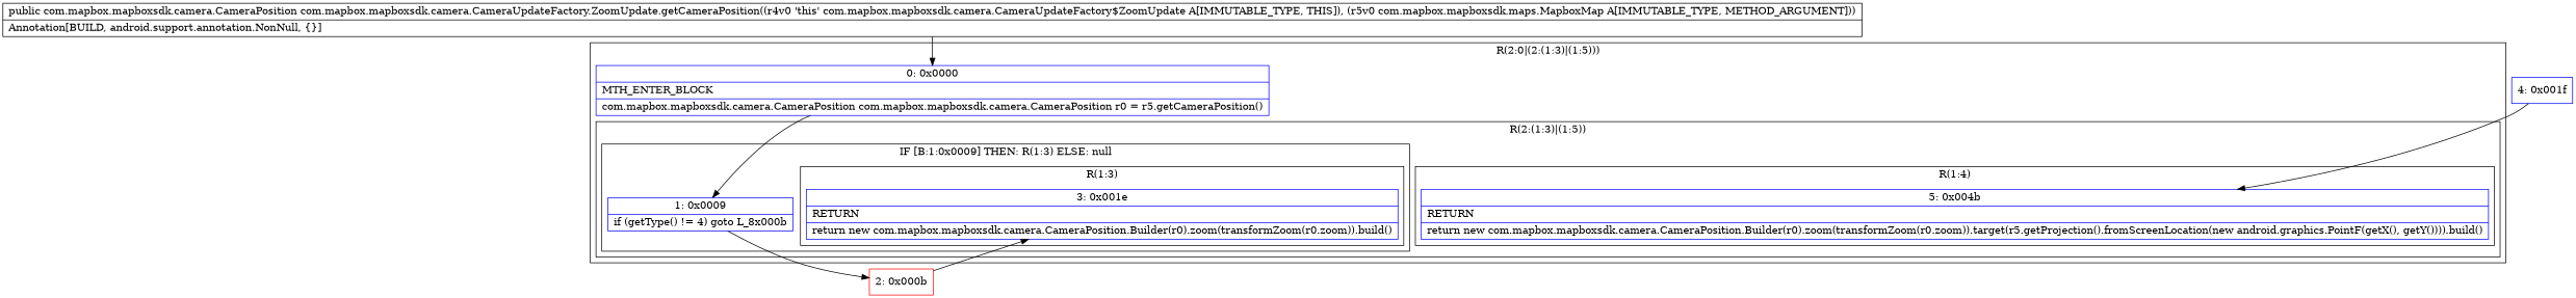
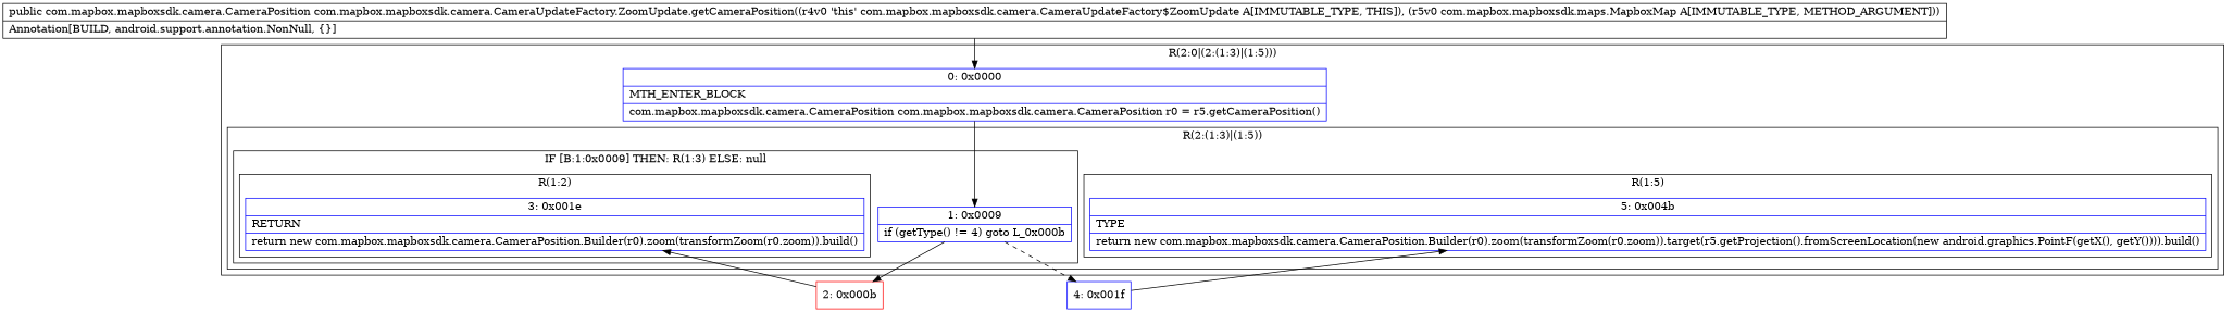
  digraph {
    node [color=blue shape=record]
    n1 [label="{3\:\ 0x001e|RETURN\l|return new com.mapbox.mapboxsdk.camera.CameraPosition.Builder(r0).zoom(transformZoom(r0.zoom)).build()\l}"]
-   n2 [label="{1\:\ 0x0009|if (getType() != 4) goto L_8x000b\l}"]
-   n3 [label="{5\:\ 0x004b|RETURN\l|return new com.mapbox.mapboxsdk.camera.CameraPosition.Builder(r0).zoom(transformZoom(r0.zoom)).target(r5.getProjection().fromScreenLocation(new android.graphics.PointF(getX(), getY()))).build()\l}"]
+   n2 [label="{1\:\ 0x0009|if (getType() != 4) goto L_0x000b\l}"]
+   n3 [label="{5\:\ 0x004b|TYPE\l|return new com.mapbox.mapboxsdk.camera.CameraPosition.Builder(r0).zoom(transformZoom(r0.zoom)).target(r5.getProjection().fromScreenLocation(new android.graphics.PointF(getX(), getY()))).build()\l}"]
    n4 [label="{0\:\ 0x0000|MTH_ENTER_BLOCK\l|com.mapbox.mapboxsdk.camera.CameraPosition com.mapbox.mapboxsdk.camera.CameraPosition r0 = r5.getCameraPosition()\l}"]
    n5 [color=red label="{2\:\ 0x000b}"]
    n6 [label="{4\:\ 0x001f}"]
    n7 [label="{public com.mapbox.mapboxsdk.camera.CameraPosition com.mapbox.mapboxsdk.camera.CameraUpdateFactory.ZoomUpdate.getCameraPosition((r4v0 'this' com.mapbox.mapboxsdk.camera.CameraUpdateFactory$ZoomUpdate A[IMMUTABLE_TYPE, THIS]), (r5v0 com.mapbox.mapboxsdk.maps.MapboxMap A[IMMUTABLE_TYPE, METHOD_ARGUMENT]))  | Annotation[BUILD, android.support.annotation.NonNull, \{\}]\l}" color=""]
    subgraph cluster_1 {
      label="R(2:0|(2:(1:3)|(1:5)))"
      n4
      subgraph cluster_2 {
        label="R(2:(1:3)|(1:5))"
        subgraph cluster_3 {
          label="IF [B:1:0x0009] THEN: R(1:3) ELSE: null"
          n2
          subgraph cluster_4 {
-           label="R(1:3)"
+           label="R(1:2)"
            n1
          }
        }
        subgraph cluster_5 {
-         label="R(1:4)"
+         label="R(1:5)"
          n3
        }
      }
    }
    n2 -> n5
+   n2 -> n6 [style=dashed]
    n4 -> n2
    n5 -> n1
    n6 -> n3
    n7 -> n4
  }
